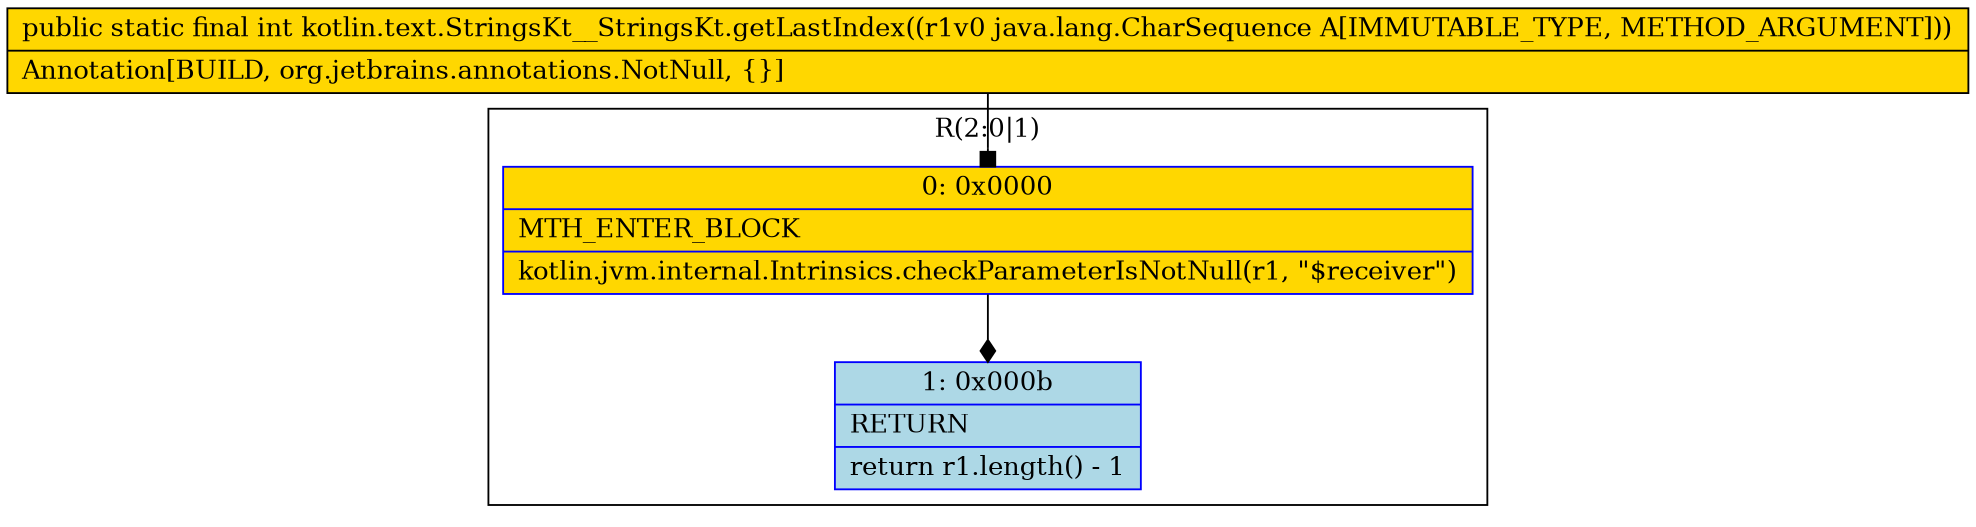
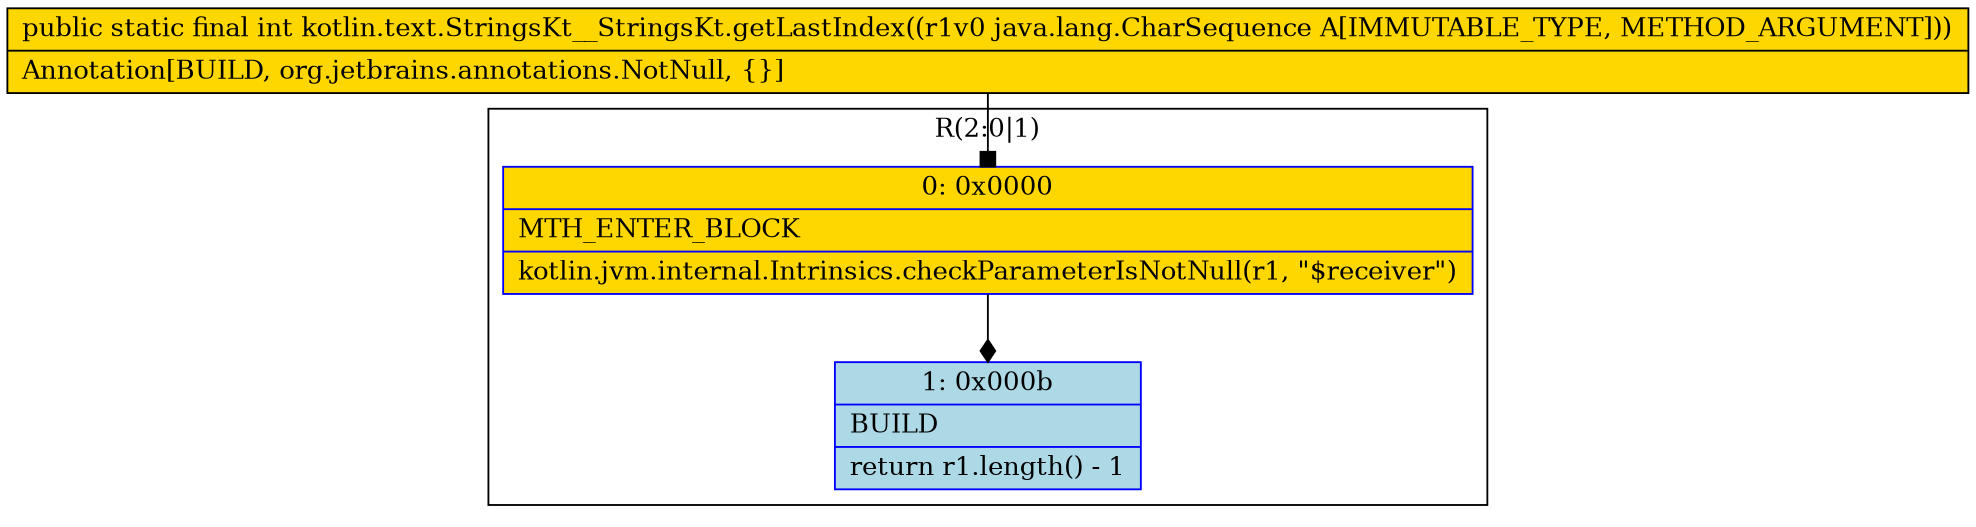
  digraph {
    node [color=blue shape=record style=filled fillcolor=gold]
    n1 [label="{0\:\ 0x0000|MTH_ENTER_BLOCK\l|kotlin.jvm.internal.Intrinsics.checkParameterIsNotNull(r1, \"$receiver\")\l}"]
-   n2 [label="{1\:\ 0x000b|RETURN\l|return r1.length() \- 1\l}" fillcolor=lightblue]
+   n2 [label="{1\:\ 0x000b|BUILD\l|return r1.length() \- 1\l}" fillcolor=lightblue]
    n3 [label="{public static final int kotlin.text.StringsKt__StringsKt.getLastIndex((r1v0 java.lang.CharSequence A[IMMUTABLE_TYPE, METHOD_ARGUMENT]))  | Annotation[BUILD, org.jetbrains.annotations.NotNull, \{\}]\l}" color=""]
    subgraph cluster_1 {
      label="R(2:0|1)"
      n1
      n2
    }
    n1 -> n2 [arrowhead=diamond]
    n3 -> n1 [arrowhead=box]
  }
